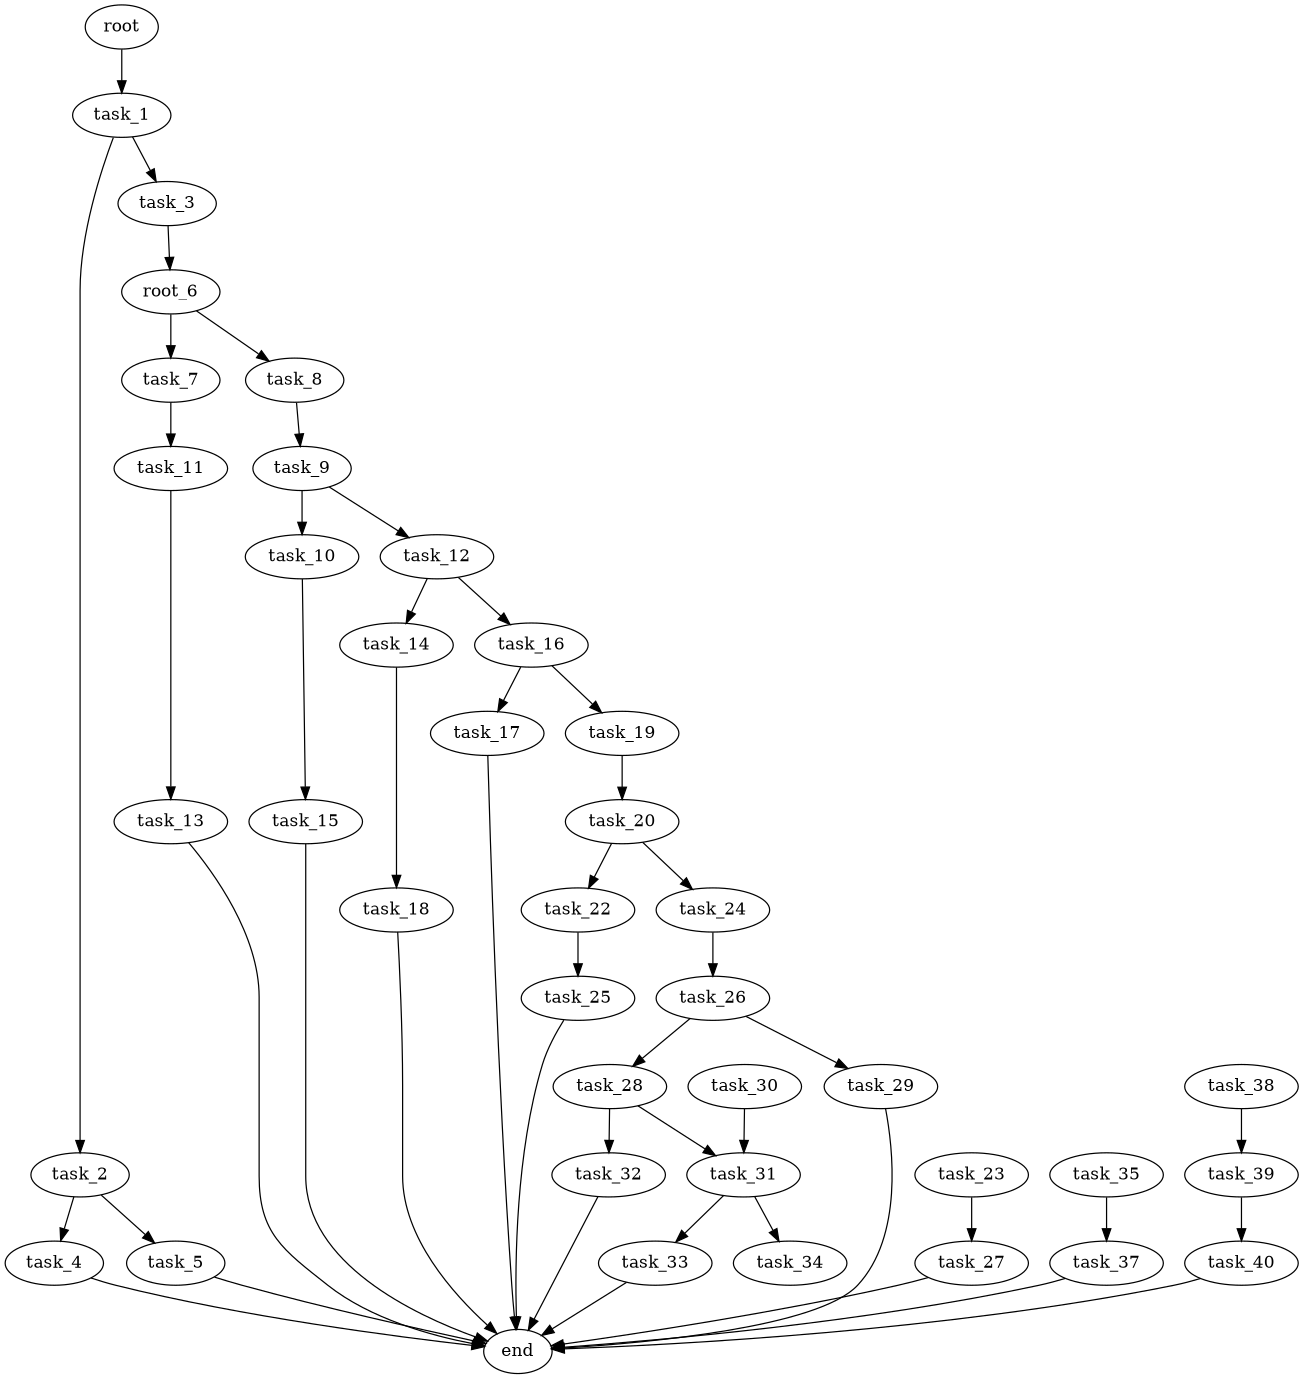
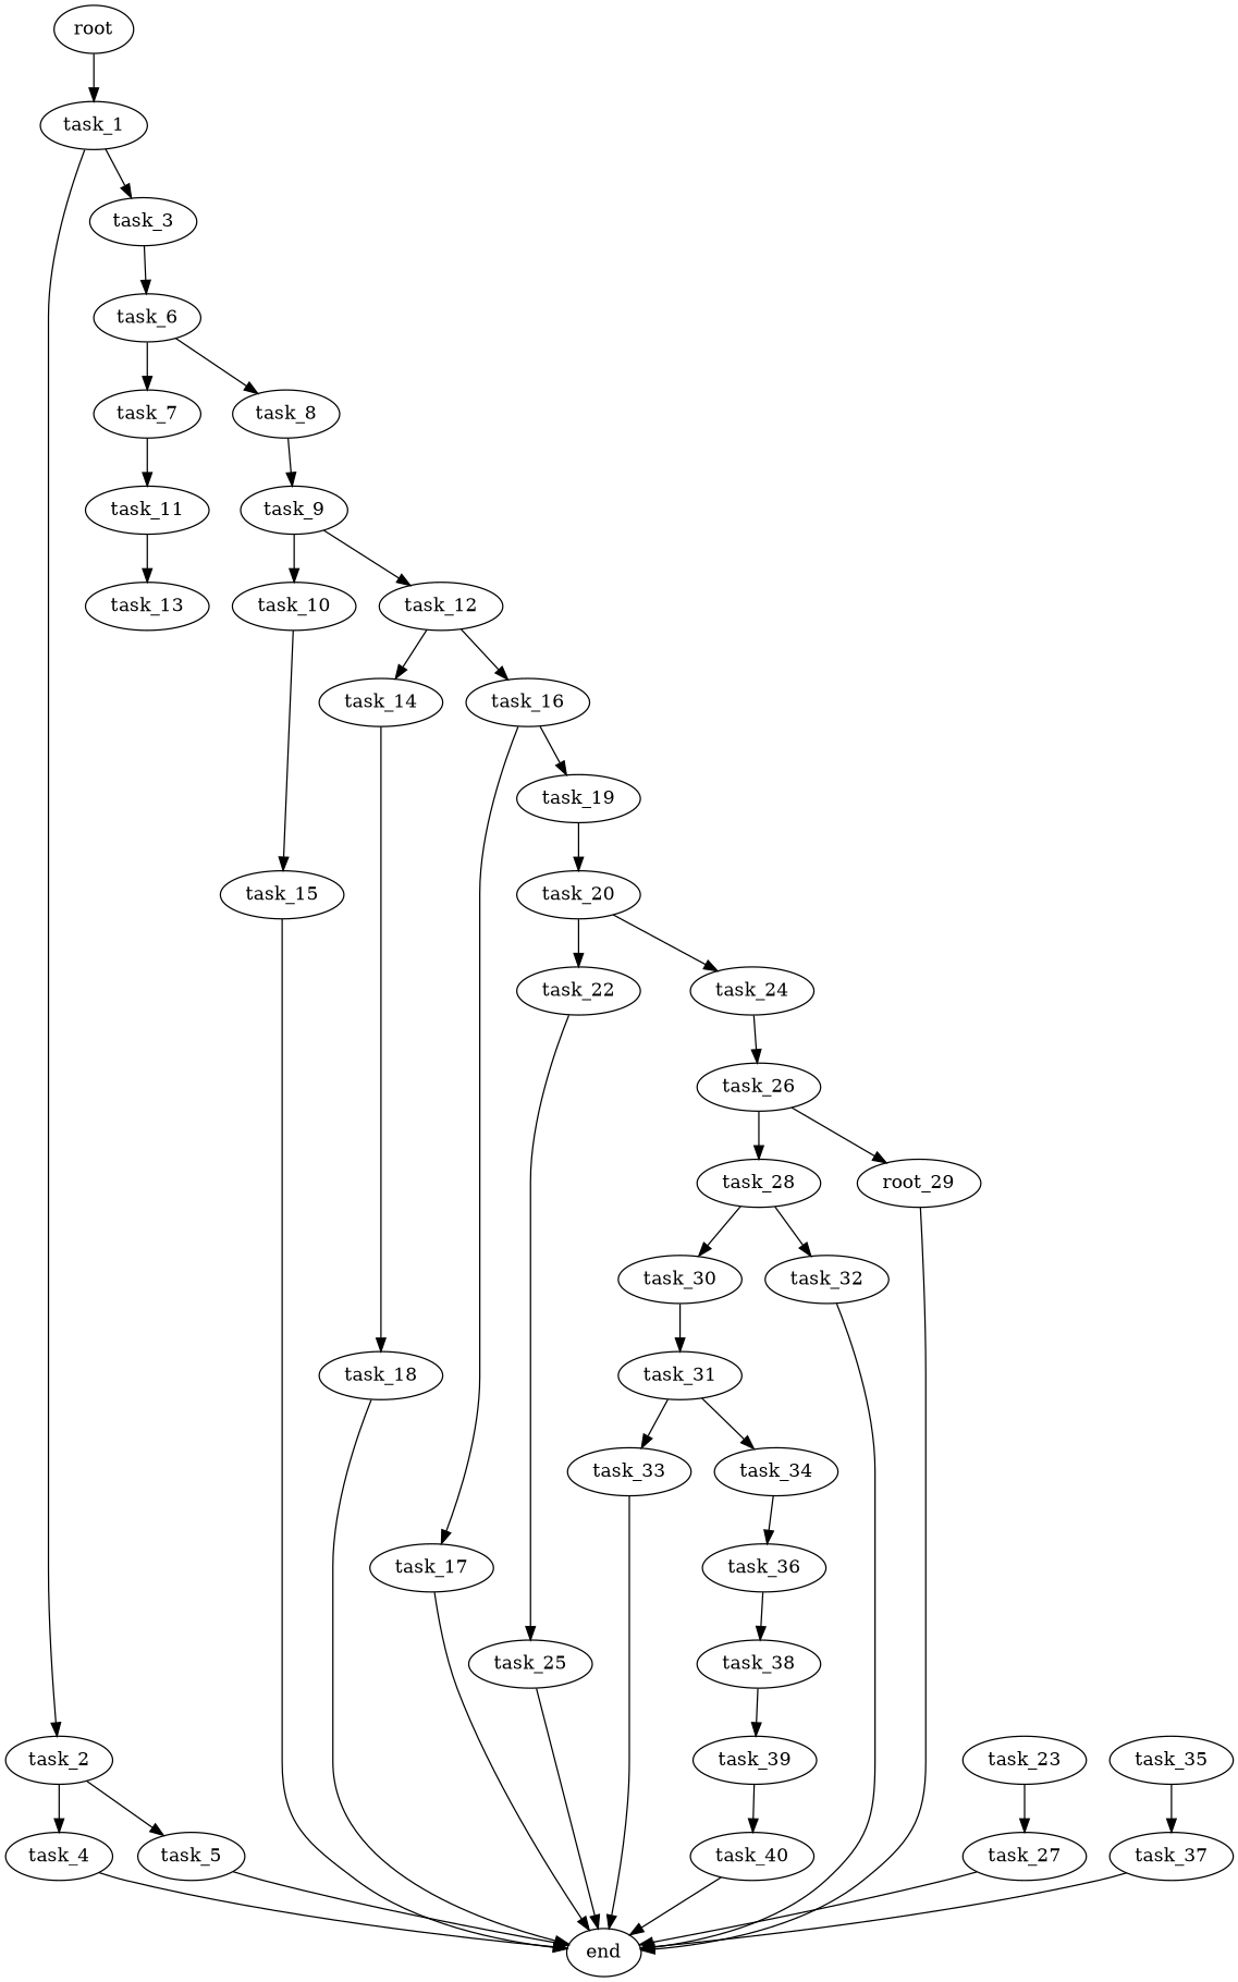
  digraph {
    root
    task_1
    task_2
    task_3
    task_4
    task_5
-   task_6 [label=root_6]
+   task_6
    end
    task_7
    task_8
    task_11
    task_9
    task_13
    task_10
    task_12
    task_15
    task_14
    task_16
    task_18
    task_17
    task_19
    task_20
    task_22
    task_24
    task_25
    task_26
    task_23
    task_27
    task_28
-   task_29
+   task_29 [label=root_29]
    task_30
    task_32
    task_31
    task_33
    task_34
+   task_36
    task_35
    task_37
    task_38
    task_39
    task_40
    root -> task_1
    task_1 -> task_2
    task_1 -> task_3
    task_2 -> task_4
    task_2 -> task_5
    task_3 -> task_6
    task_4 -> end
    task_5 -> end
    task_6 -> task_7
    task_6 -> task_8
    task_7 -> task_11
    task_8 -> task_9
    task_11 -> task_13
    task_9 -> task_10
    task_9 -> task_12
-   task_13 -> end
    task_10 -> task_15
    task_12 -> task_14
    task_12 -> task_16
    task_15 -> end
    task_14 -> task_18
    task_16 -> task_17
    task_16 -> task_19
    task_18 -> end
    task_17 -> end
    task_19 -> task_20
    task_20 -> task_22
    task_20 -> task_24
    task_22 -> task_25
    task_24 -> task_26
    task_25 -> end
    task_26 -> task_28
    task_26 -> task_29
    task_23 -> task_27
    task_27 -> end
-   task_28 -> task_31
+   task_28 -> task_30
    task_28 -> task_32
    task_29 -> end
    task_30 -> task_31
    task_32 -> end
    task_31 -> task_33
    task_31 -> task_34
    task_33 -> end
+   task_34 -> task_36
+   task_36 -> task_38
    task_35 -> task_37
    task_37 -> end
    task_38 -> task_39
    task_39 -> task_40
    task_40 -> end
  }
